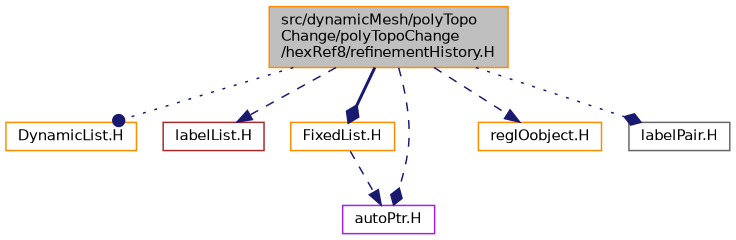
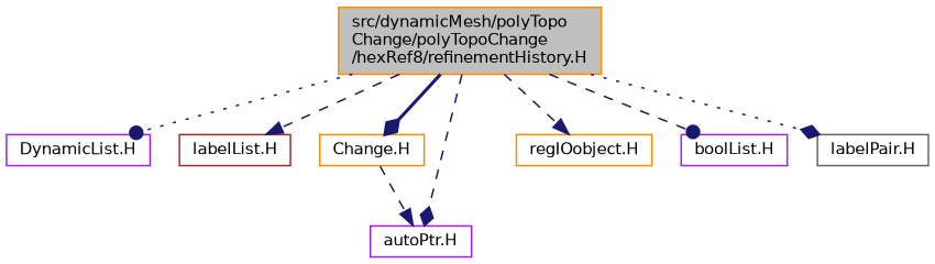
  digraph {
    node [color=darkorange fontname=Helvetica fontsize=10 shape=record]
    edge [arrowhead=normal color=midnightblue fontname=Helvetica fontsize=10 labelfontname=Helvetica labelfontsize=10 style=dashed]
    n1 [fillcolor=grey75 fontcolor=black height=0.2 label="src/dynamicMesh/polyTopo\lChange/polyTopoChange\l/hexRef8/refinementHistory.H" style=filled width=0.4]
-   n2 [height=0.2 label="DynamicList.H" width=0.4]
+   n2 [color=purple height=0.2 label="DynamicList.H" width=0.4]
    n3 [color=brown height=0.2 label="labelList.H" width=0.4]
-   n4 [height=0.2 label="FixedList.H" width=0.4]
+   n4 [height=0.2 label="Change.H" width=0.4]
    n5 [color=purple height=0.2 label="autoPtr.H" width=0.4]
    n6 [height=0.2 label="regIOobject.H" width=0.4]
+   n7 [color=purple height=0.2 label="boolList.H" width=0.4]
    n8 [color=gray40 height=0.2 label="labelPair.H" width=0.4]
    n1 -> n2 [arrowhead=dot style=dotted]
    n1 -> n3
    n1 -> n4 [arrowhead=diamond style=bold]
    n1 -> n5 [arrowhead=diamond]
    n1 -> n6
+   n1 -> n7 [arrowhead=dot]
    n1 -> n8 [arrowhead=diamond style=dotted]
    n4 -> n5
  }
